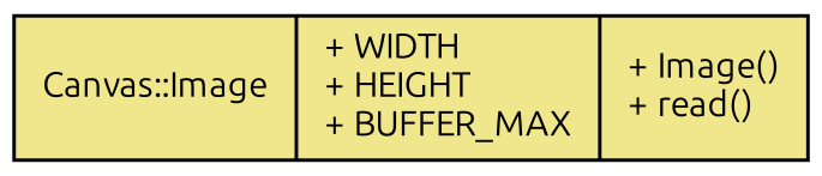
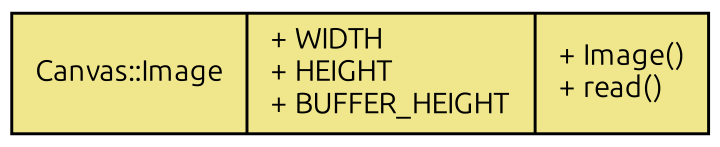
  digraph {
    rankdir=LR
    fontname=Ubuntu
-   n1 [color=black fillcolor=khaki fontcolor=black fontname=Ubuntu fontsize=10 height=0.2 label="{Canvas::Image\n|+ WIDTH\l+ HEIGHT\l+ BUFFER_MAX\l|+ Image()\l+ read()\l}" shape=record style=filled width=0.4]
+   n1 [color=black fillcolor=khaki fontcolor=black fontname=Ubuntu fontsize=10 height=0.2 label="{Canvas::Image\n|+ WIDTH\l+ HEIGHT\l+ BUFFER_HEIGHT\l|+ Image()\l+ read()\l}" shape=record style=filled width=0.4]
  }
